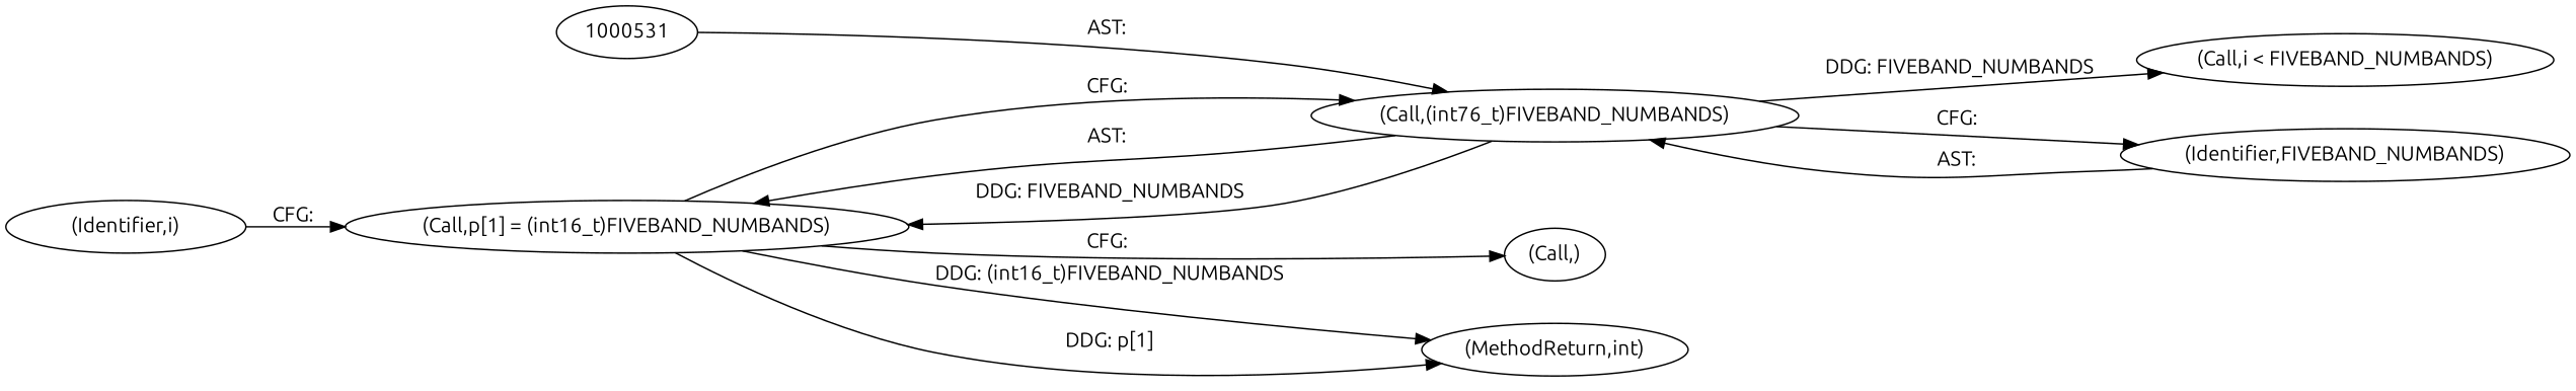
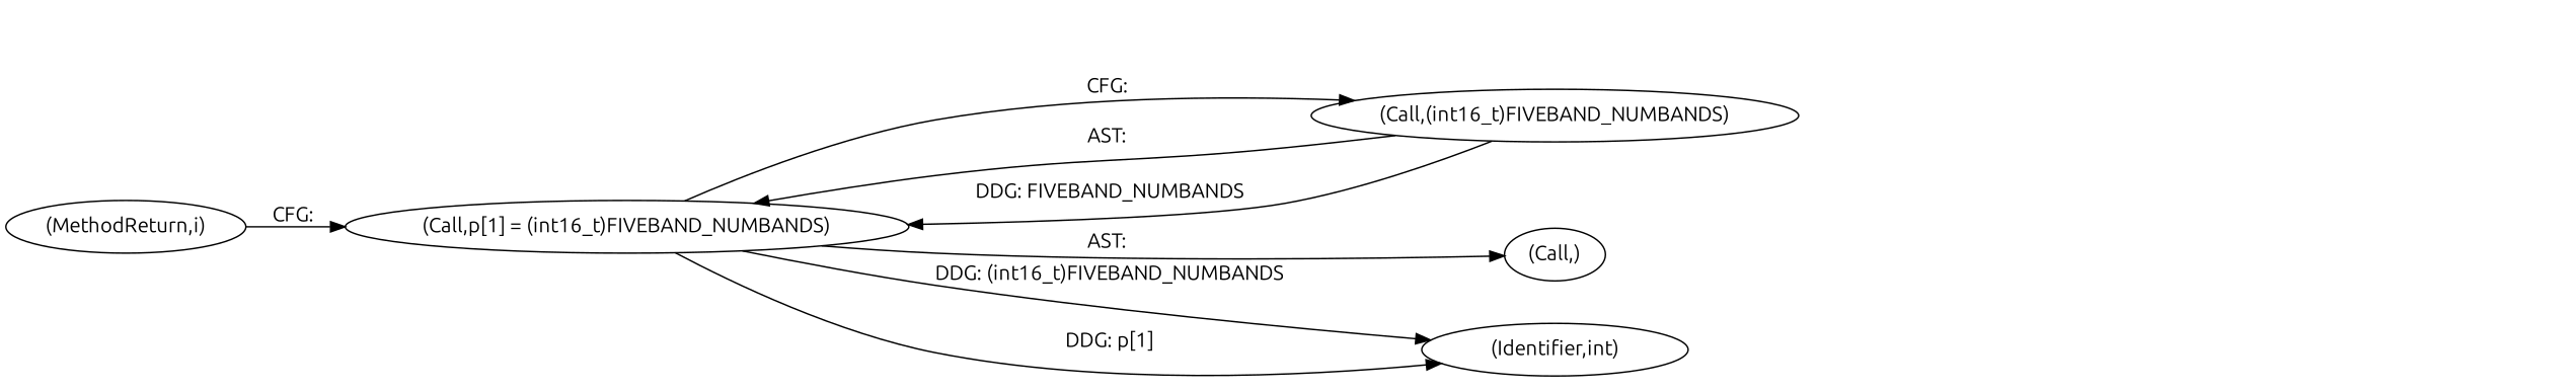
  digraph {
    fontname=Ubuntu
    rankdir=LR
    node [fontname=Ubuntu]
    edge [fontname=Ubuntu]
    n1 [label="(Call,p[1] = (int16_t)FIVEBAND_NUMBANDS)"]
-   n2 [label="(Call,(int76_t)FIVEBAND_NUMBANDS)"]
+   n2 [label="(Call,(int16_t)FIVEBAND_NUMBANDS)"]
    n3 [label="(Call,)"]
-   n4 [label="(MethodReturn,int)"]
-   n5 [label="(Call,i < FIVEBAND_NUMBANDS)"]
-   n6 [label="(Identifier,FIVEBAND_NUMBANDS)"]
-   n7 [label="(Identifier,i)"]
-   1000531
+   n4 [label="(Identifier,int)"]
+   n7 [label="(MethodReturn,i)"]
    n1 -> n2 [label="CFG: "]
-   n1 -> n3 [label="CFG: "]
+   n1 -> n3 [label="AST: "]
    n1 -> n4 [label="DDG: (int16_t)FIVEBAND_NUMBANDS"]
    n1 -> n4 [label="DDG: p[1]"]
    n2 -> n1 [label="AST: "]
    n2 -> n1 [label="DDG: FIVEBAND_NUMBANDS"]
-   n2 -> n5 [label="DDG: FIVEBAND_NUMBANDS"]
-   n2 -> n6 [label="CFG: "]
-   n6 -> n2 [label="AST: "]
    n7 -> n1 [label="CFG: "]
-   1000531 -> n2 [label="AST: "]
  }
